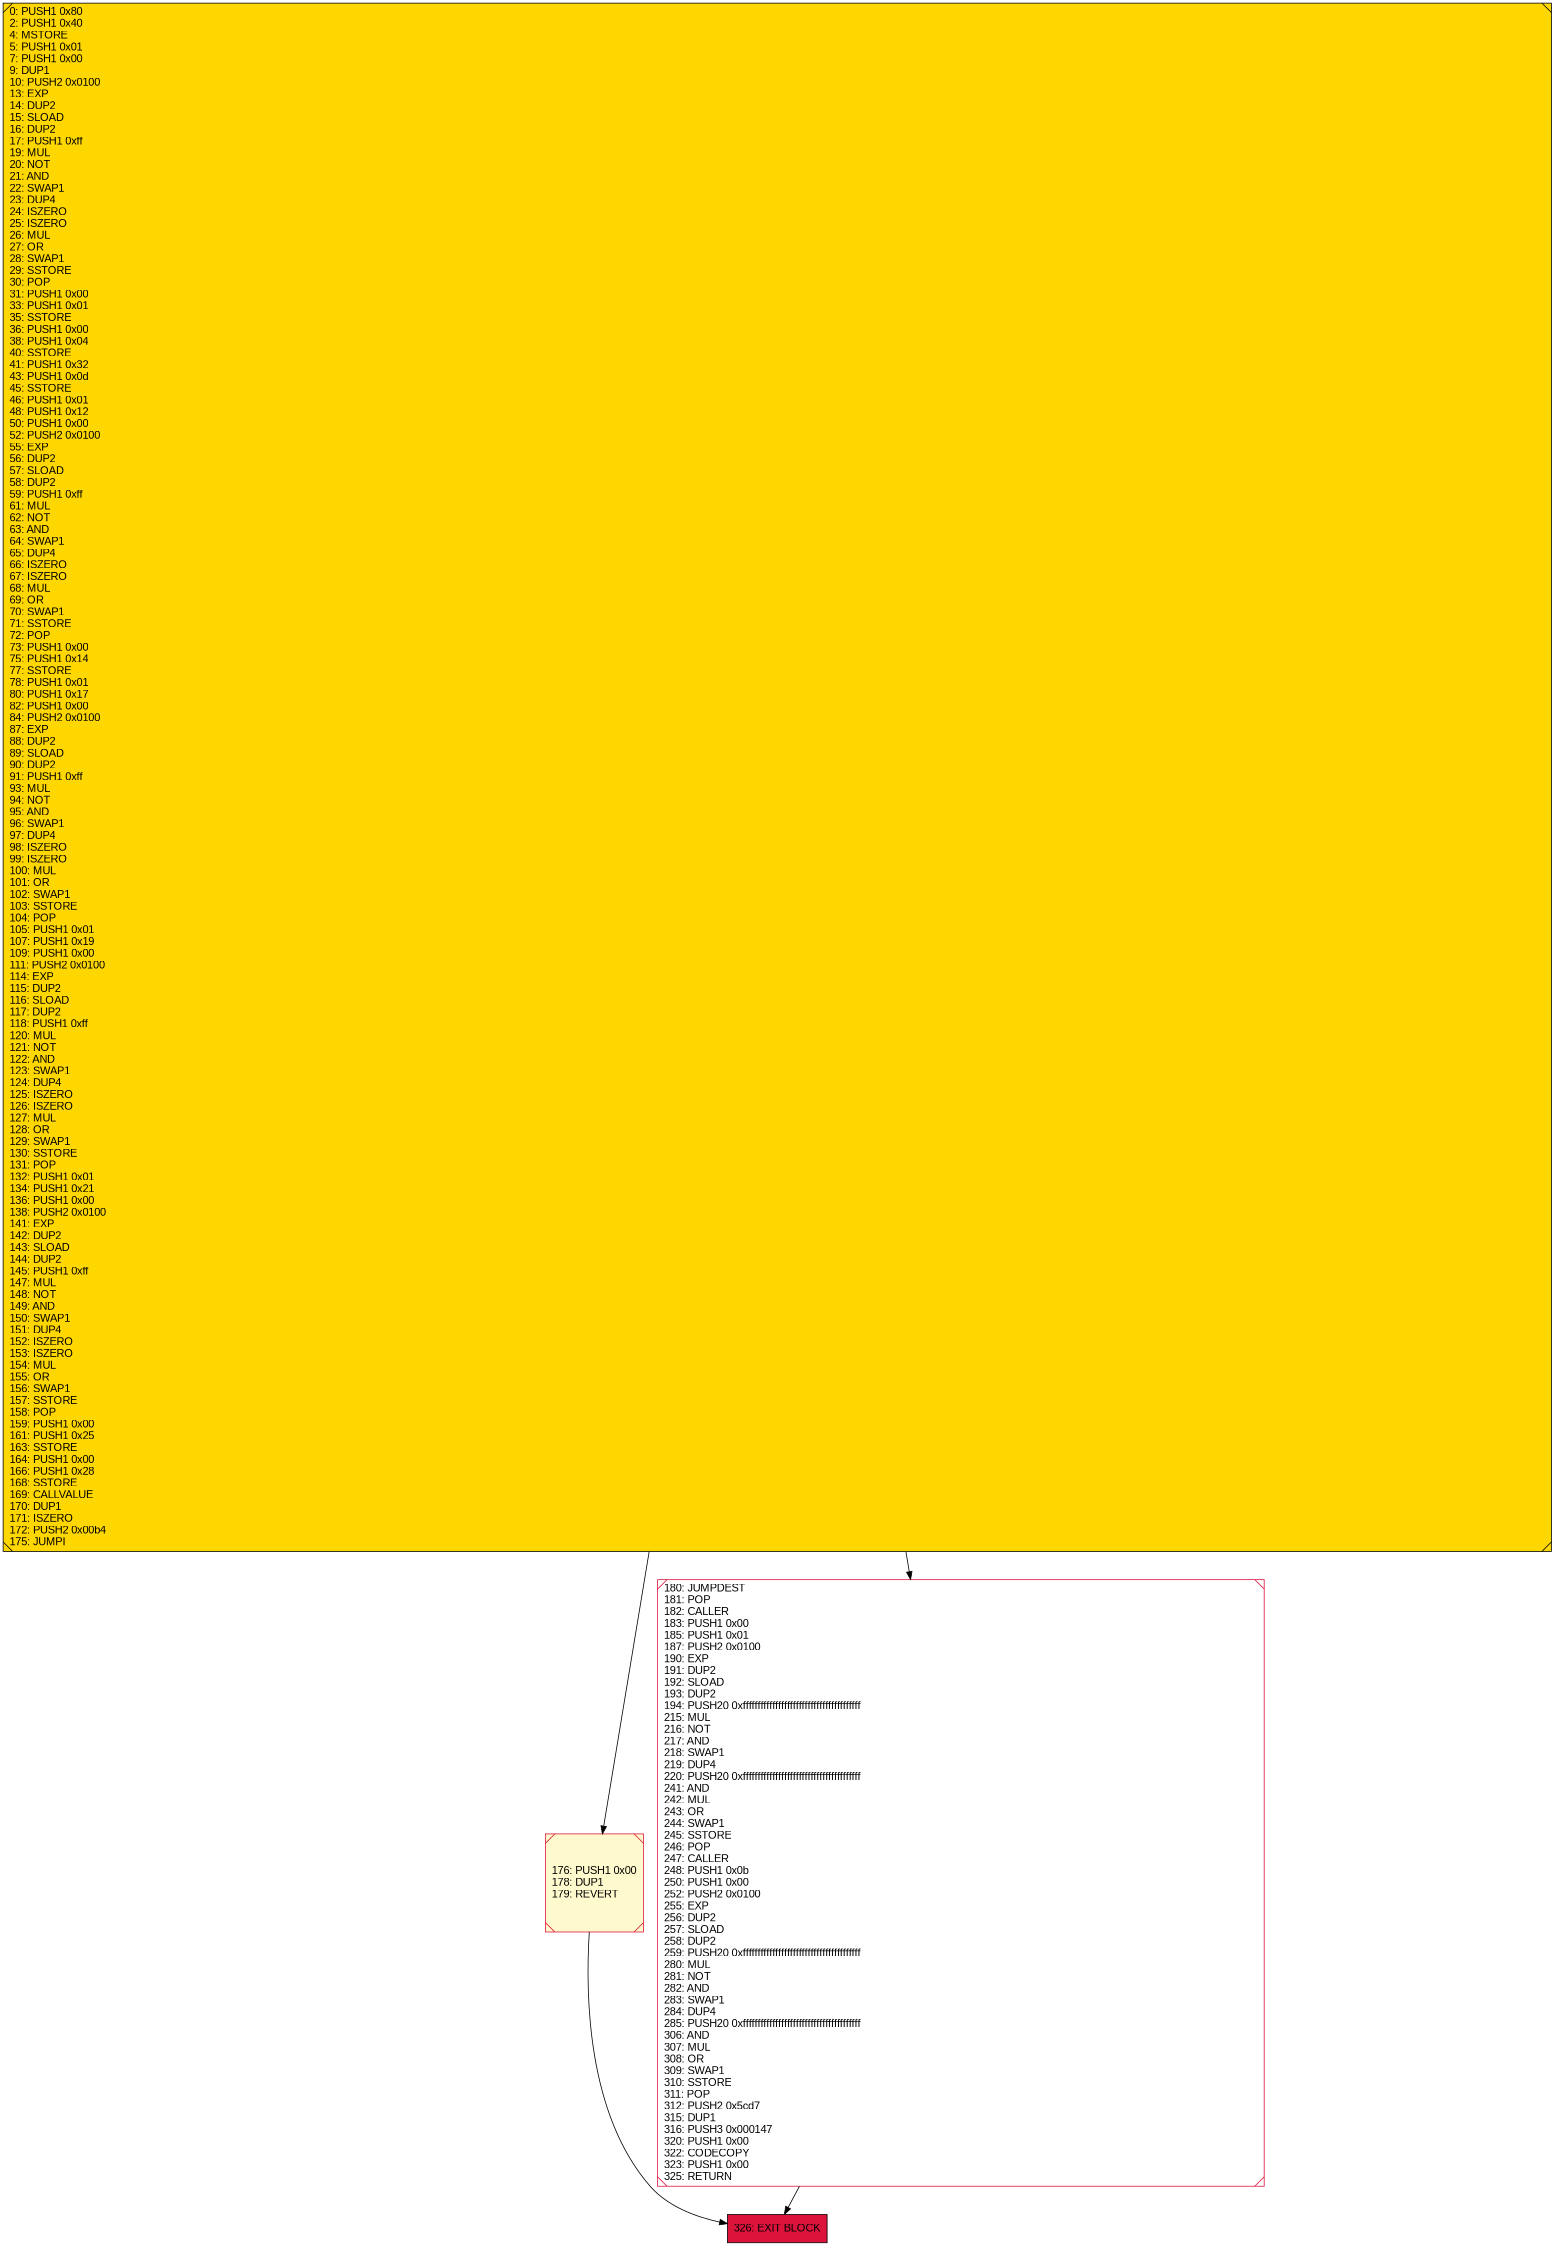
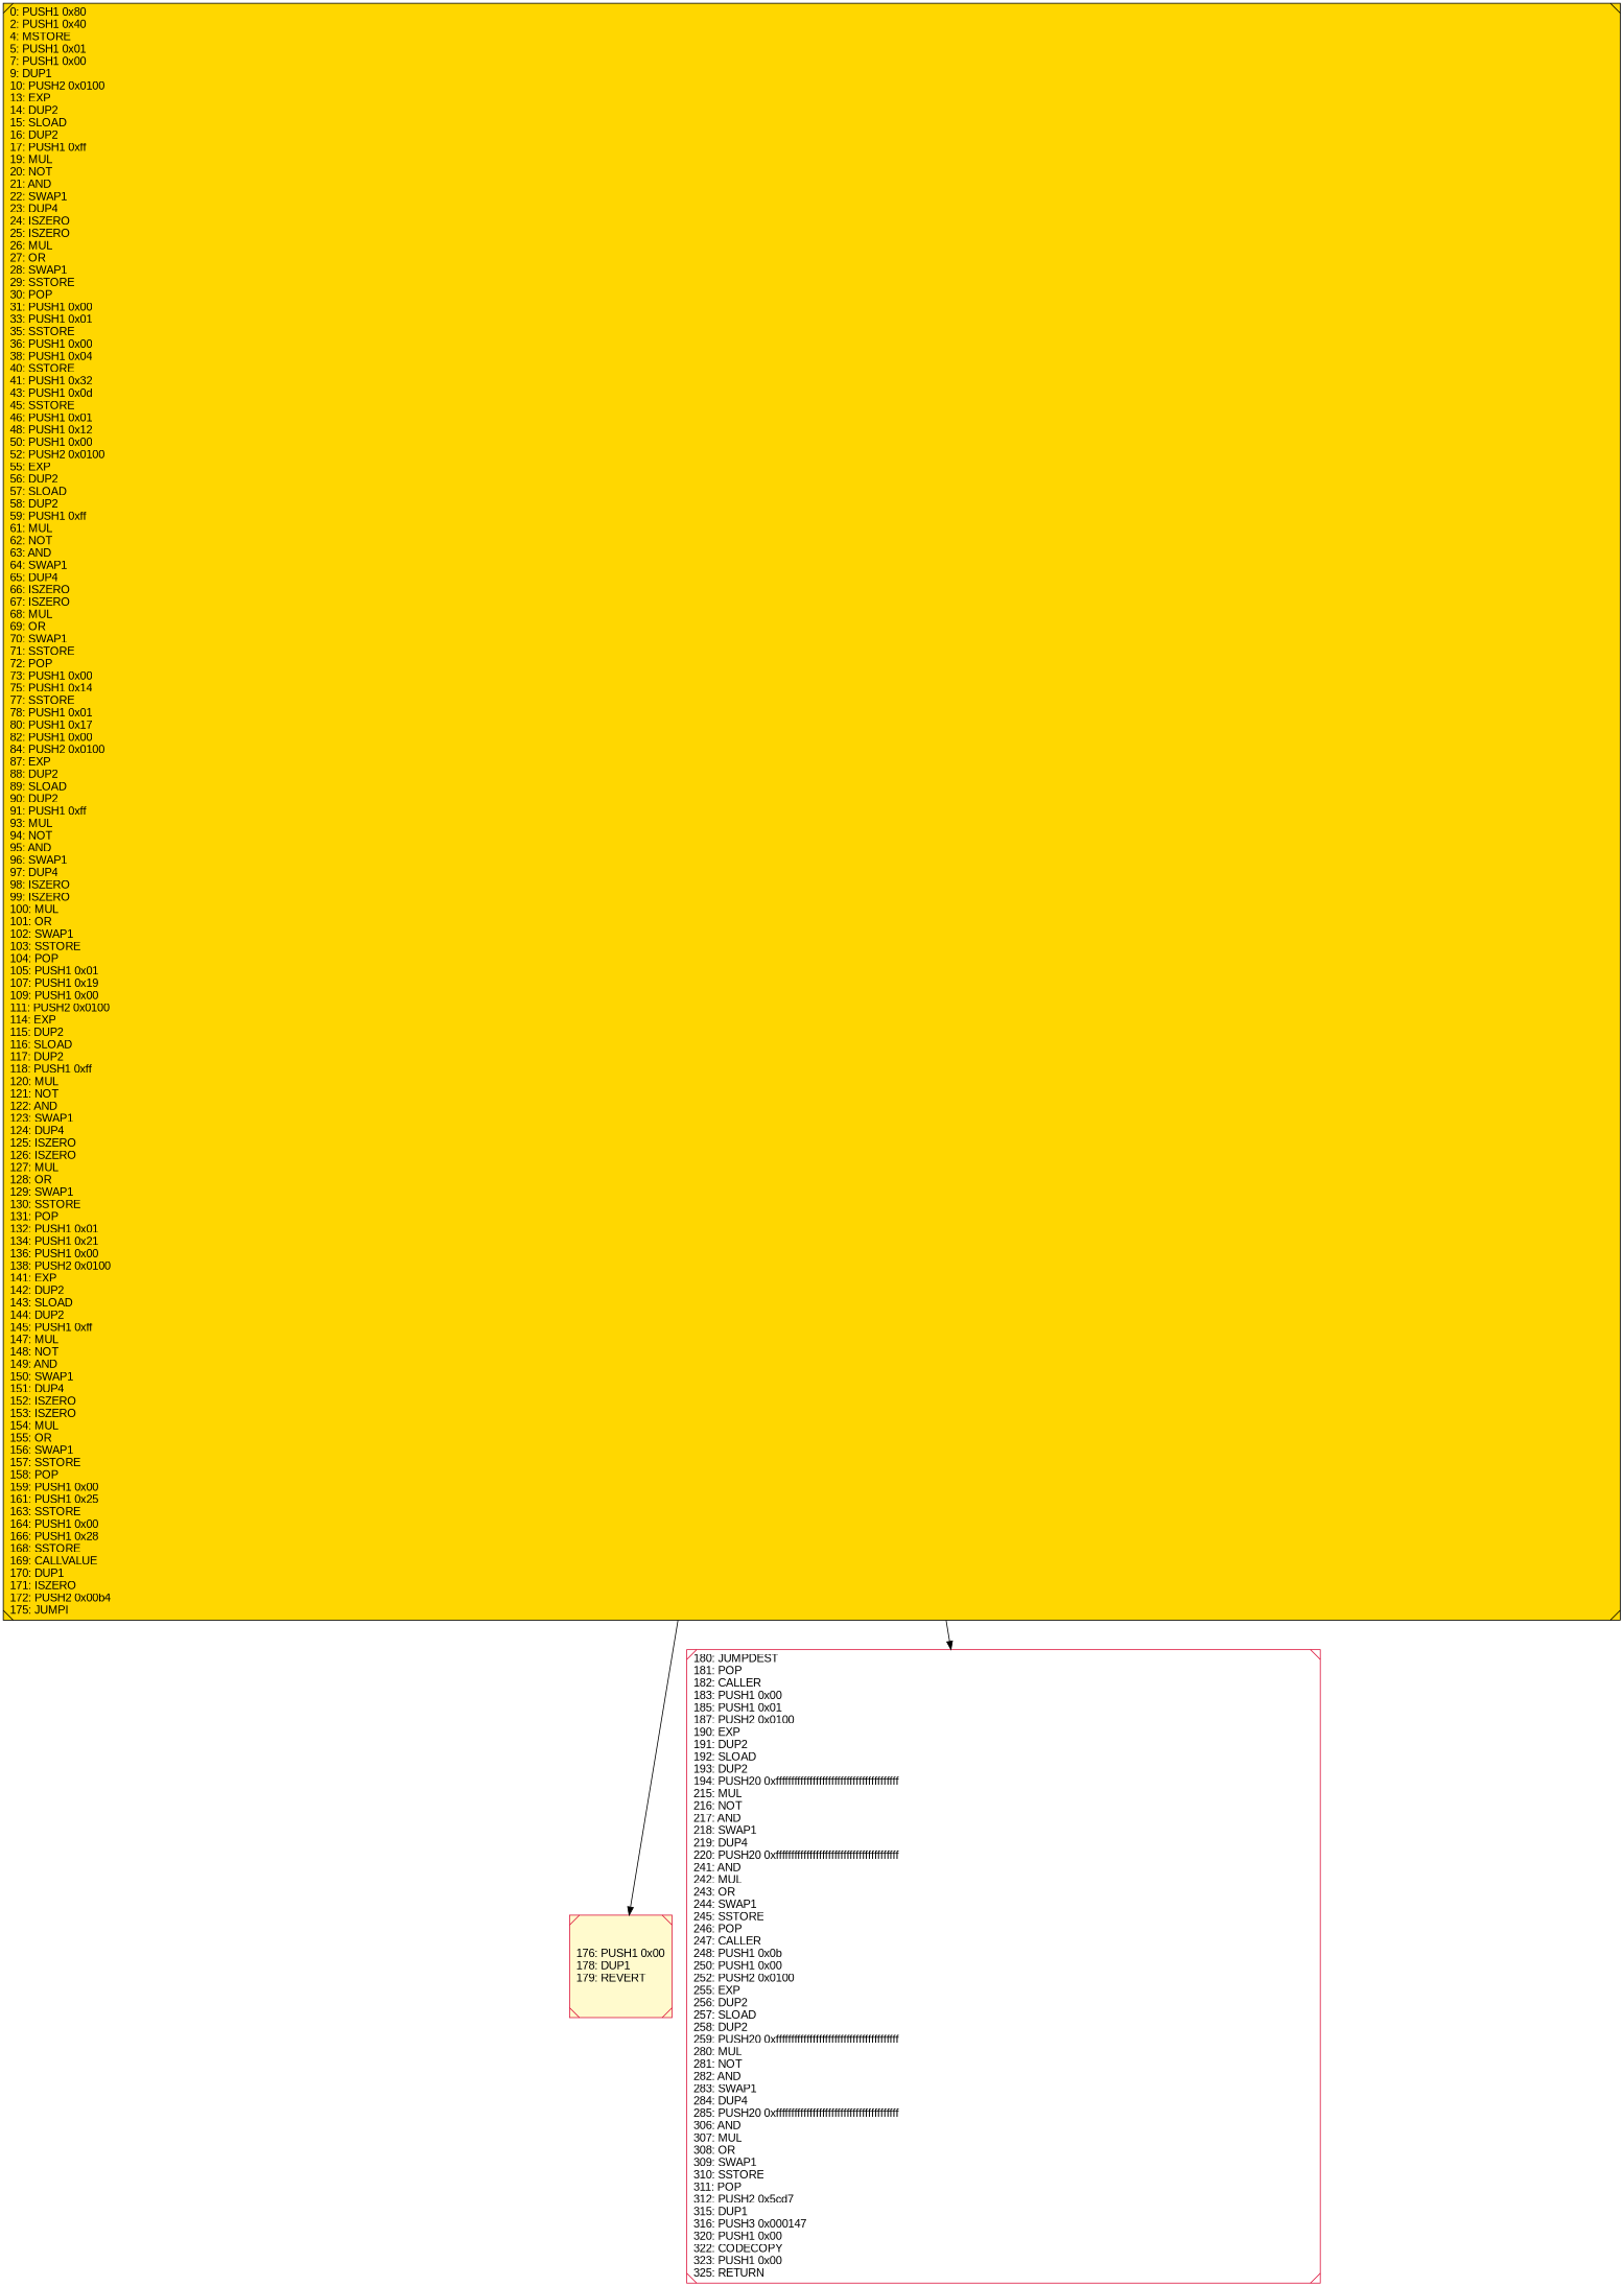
  digraph {
    rankdir=UD
    node [color=crimson fontcolor=black fontname=arial shape=Msquare style=filled]
    n1 [fillcolor=lemonchiffon label="176: PUSH1 0x00\l178: DUP1\l179: REVERT\l"]
-   n2 [color=black fillcolor=crimson label="326: EXIT BLOCK\l" shape=box]
    n3 [color=black fillcolor=gold label="0: PUSH1 0x80\l2: PUSH1 0x40\l4: MSTORE\l5: PUSH1 0x01\l7: PUSH1 0x00\l9: DUP1\l10: PUSH2 0x0100\l13: EXP\l14: DUP2\l15: SLOAD\l16: DUP2\l17: PUSH1 0xff\l19: MUL\l20: NOT\l21: AND\l22: SWAP1\l23: DUP4\l24: ISZERO\l25: ISZERO\l26: MUL\l27: OR\l28: SWAP1\l29: SSTORE\l30: POP\l31: PUSH1 0x00\l33: PUSH1 0x01\l35: SSTORE\l36: PUSH1 0x00\l38: PUSH1 0x04\l40: SSTORE\l41: PUSH1 0x32\l43: PUSH1 0x0d\l45: SSTORE\l46: PUSH1 0x01\l48: PUSH1 0x12\l50: PUSH1 0x00\l52: PUSH2 0x0100\l55: EXP\l56: DUP2\l57: SLOAD\l58: DUP2\l59: PUSH1 0xff\l61: MUL\l62: NOT\l63: AND\l64: SWAP1\l65: DUP4\l66: ISZERO\l67: ISZERO\l68: MUL\l69: OR\l70: SWAP1\l71: SSTORE\l72: POP\l73: PUSH1 0x00\l75: PUSH1 0x14\l77: SSTORE\l78: PUSH1 0x01\l80: PUSH1 0x17\l82: PUSH1 0x00\l84: PUSH2 0x0100\l87: EXP\l88: DUP2\l89: SLOAD\l90: DUP2\l91: PUSH1 0xff\l93: MUL\l94: NOT\l95: AND\l96: SWAP1\l97: DUP4\l98: ISZERO\l99: ISZERO\l100: MUL\l101: OR\l102: SWAP1\l103: SSTORE\l104: POP\l105: PUSH1 0x01\l107: PUSH1 0x19\l109: PUSH1 0x00\l111: PUSH2 0x0100\l114: EXP\l115: DUP2\l116: SLOAD\l117: DUP2\l118: PUSH1 0xff\l120: MUL\l121: NOT\l122: AND\l123: SWAP1\l124: DUP4\l125: ISZERO\l126: ISZERO\l127: MUL\l128: OR\l129: SWAP1\l130: SSTORE\l131: POP\l132: PUSH1 0x01\l134: PUSH1 0x21\l136: PUSH1 0x00\l138: PUSH2 0x0100\l141: EXP\l142: DUP2\l143: SLOAD\l144: DUP2\l145: PUSH1 0xff\l147: MUL\l148: NOT\l149: AND\l150: SWAP1\l151: DUP4\l152: ISZERO\l153: ISZERO\l154: MUL\l155: OR\l156: SWAP1\l157: SSTORE\l158: POP\l159: PUSH1 0x00\l161: PUSH1 0x25\l163: SSTORE\l164: PUSH1 0x00\l166: PUSH1 0x28\l168: SSTORE\l169: CALLVALUE\l170: DUP1\l171: ISZERO\l172: PUSH2 0x00b4\l175: JUMPI\l"]
    n4 [fillcolor=white label="180: JUMPDEST\l181: POP\l182: CALLER\l183: PUSH1 0x00\l185: PUSH1 0x01\l187: PUSH2 0x0100\l190: EXP\l191: DUP2\l192: SLOAD\l193: DUP2\l194: PUSH20 0xffffffffffffffffffffffffffffffffffffffff\l215: MUL\l216: NOT\l217: AND\l218: SWAP1\l219: DUP4\l220: PUSH20 0xffffffffffffffffffffffffffffffffffffffff\l241: AND\l242: MUL\l243: OR\l244: SWAP1\l245: SSTORE\l246: POP\l247: CALLER\l248: PUSH1 0x0b\l250: PUSH1 0x00\l252: PUSH2 0x0100\l255: EXP\l256: DUP2\l257: SLOAD\l258: DUP2\l259: PUSH20 0xffffffffffffffffffffffffffffffffffffffff\l280: MUL\l281: NOT\l282: AND\l283: SWAP1\l284: DUP4\l285: PUSH20 0xffffffffffffffffffffffffffffffffffffffff\l306: AND\l307: MUL\l308: OR\l309: SWAP1\l310: SSTORE\l311: POP\l312: PUSH2 0x5cd7\l315: DUP1\l316: PUSH3 0x000147\l320: PUSH1 0x00\l322: CODECOPY\l323: PUSH1 0x00\l325: RETURN\l"]
-   n1 -> n2
    n3 -> n1
    n3 -> n4
-   n4 -> n2
  }
